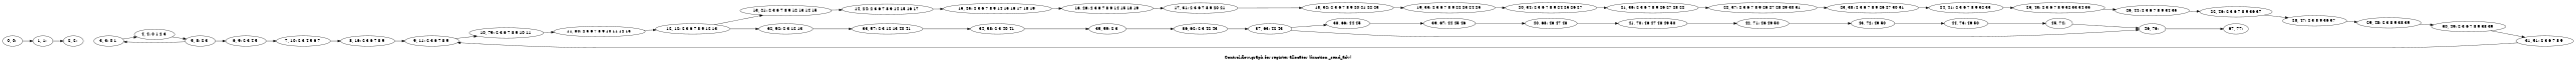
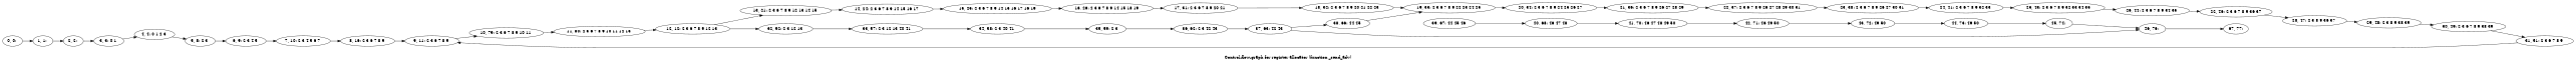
  digraph {
    label="Control-flow-graph for register allocator (function _send_adv)"
    rankdir=LR
    n1 [label="0, 0: "]
    n2 [label="1, 1: "]
    n3 [label="2, 2: "]
    n4 [label="3, 3: 0 1 "]
    n5 [label="4, 4: 0 1 2 3 "]
    n6 [label="5, 8: 2 3 "]
    n7 [label="6, 9: 2 3 4 5 "]
    n8 [label="7, 10: 2 3 4 5 6 7 "]
    n9 [label="8, 16: 2 3 6 7 8 9 "]
    n10 [label="9, 11: 2 3 6 7 8 9 "]
    n11 [label="10, 79: 2 3 6 7 8 9 10 11 "]
    n12 [label="11, 80: 2 3 6 7 8 9 10 11 12 13 "]
    n13 [label="12, 12: 2 3 6 7 8 9 12 13 "]
    n14 [label="13, 21: 2 3 6 7 8 9 12 13 14 15 "]
    n15 [label="32, 52: 2 3 12 13 "]
    n16 [label="14, 24: 2 3 6 7 8 9 14 15 16 17 "]
    n17 [label="33, 57: 2 3 12 13 40 41 "]
-   n18 [label="15, 25: 2 3 6 7 8 9 14 15 16 17 18 19 "]
+   n18 [label="15, 25: 2 3 6 7 8 9 14 15 16 17 16 19"]
    n19 [label="16, 26: 2 3 6 7 8 9 14 15 18 19 "]
    n20 [label="17, 31: 2 3 6 7 8 9 20 21 "]
    n21 [label="18, 32: 2 3 6 7 8 9 20 21 22 23 "]
    n22 [label="19, 33: 2 3 6 7 8 9 22 23 24 25 "]
    n23 [label="20, 34: 2 3 6 7 8 9 24 25 26 27 "]
-   n24 [label="21, 36: 2 3 6 7 8 9 26 27 28 22"]
+   n24 [label="21, 36: 2 3 6 7 8 9 26 27 28 29 "]
    n25 [label="22, 37: 2 3 6 7 8 9 26 27 28 29 30 31 "]
    n26 [label="23, 38: 2 3 6 7 8 9 26 27 30 31 "]
    n27 [label="24, 41: 2 3 6 7 8 9 32 33 "]
    n28 [label="25, 43: 2 3 6 7 8 9 32 33 34 35 "]
    n29 [label="26, 44: 2 3 6 7 8 9 34 35 "]
    n30 [label="22, 46: 2 3 6 7 8 9 36 37"]
    n31 [label="28, 47: 2 3 8 9 36 37 "]
    n32 [label="29, 48: 2 3 8 9 38 39 "]
    n33 [label="30, 49: 2 3 6 7 8 9 38 39 "]
    n34 [label="31, 51: 2 3 6 7 8 9 "]
    n35 [label="34, 58: 2 3 40 41 "]
    n36 [label="35, 59: 2 3 "]
    n37 [label="36, 62: 2 3 42 43 "]
    n38 [label="37, 63: 42 43 "]
    n39 [label="38, 66: 44 45 "]
    n40 [label="46, 76: "]
    n41 [label="39, 67: 44 45 46 "]
    n42 [label="67, 77:"]
    n43 [label="40, 68: 46 47 48 "]
    n44 [label="41, 70: 46 47 48 49 50 "]
    n45 [label="42, 71: 46 49 50 "]
    n46 [label="43, 72: 49 50 "]
    n47 [label="44, 73: 49 50 "]
    n48 [label="45, 74: "]
    n1 -> n2
    n2 -> n3
-   n6 -> n4
+   n3 -> n4
    n4 -> n5
    n5 -> n6
    n6 -> n7
    n7 -> n8
    n8 -> n9
    n9 -> n10
    n10 -> n11
    n11 -> n12
    n12 -> n13
    n13 -> n14
    n13 -> n15
    n14 -> n16
    n15 -> n17
    n16 -> n18
    n17 -> n35
    n18 -> n19
    n19 -> n20
    n20 -> n21
    n21 -> n22
    n22 -> n23
    n23 -> n24
    n24 -> n25
    n25 -> n26
    n26 -> n27
    n27 -> n28
    n28 -> n29
    n29 -> n30
    n30 -> n31
    n31 -> n32
    n32 -> n33
    n33 -> n34
    n34 -> n10
    n35 -> n36
    n36 -> n37
    n37 -> n38
    n38 -> n39
    n38 -> n40
-   n39 -> n41
+   n39 -> n22
    n40 -> n42
    n41 -> n43
    n43 -> n44
    n44 -> n45
    n45 -> n46
    n46 -> n47
    n47 -> n48
    n48 -> n40
  }
